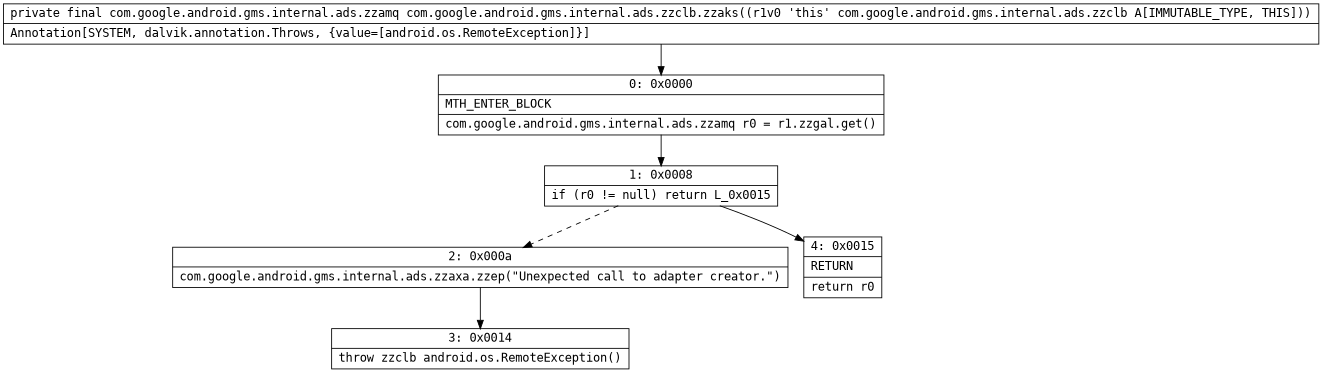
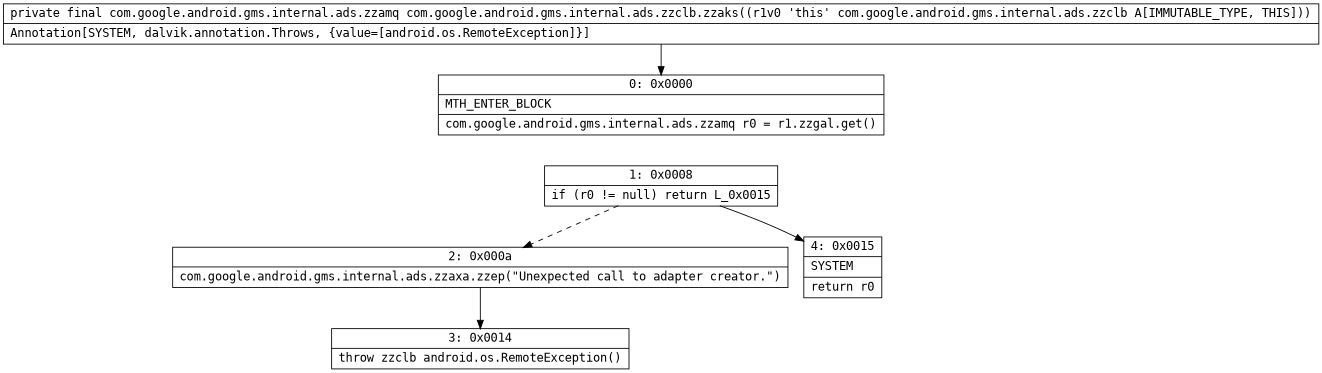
  digraph {
    fontname="DejaVu Sans Mono"
    node [fontname="DejaVu Sans Mono" shape=record]
    edge [fontname="DejaVu Sans Mono"]
    n1 [label="{0\:\ 0x0000|MTH_ENTER_BLOCK\l|com.google.android.gms.internal.ads.zzamq r0 = r1.zzgal.get()\l}"]
    n2 [label="{1\:\ 0x0008|if (r0 != null) return L_0x0015\l}"]
    n3 [label="{2\:\ 0x000a|com.google.android.gms.internal.ads.zzaxa.zzep(\"Unexpected call to adapter creator.\")\l}"]
-   n4 [label="{4\:\ 0x0015|RETURN\l|return r0\l}"]
+   n4 [label="{4\:\ 0x0015|SYSTEM\l|return r0\l}"]
    n5 [label="{3\:\ 0x0014|throw zzclb android.os.RemoteException()\l}"]
    n6 [label="{private final com.google.android.gms.internal.ads.zzamq com.google.android.gms.internal.ads.zzclb.zzaks((r1v0 'this' com.google.android.gms.internal.ads.zzclb A[IMMUTABLE_TYPE, THIS]))  | Annotation[SYSTEM, dalvik.annotation.Throws, \{value=[android.os.RemoteException]\}]\l}"]
-   n1 -> n2
    n2 -> n3 [style=dashed]
    n2 -> n4
    n3 -> n5
    n6 -> n1
  }
